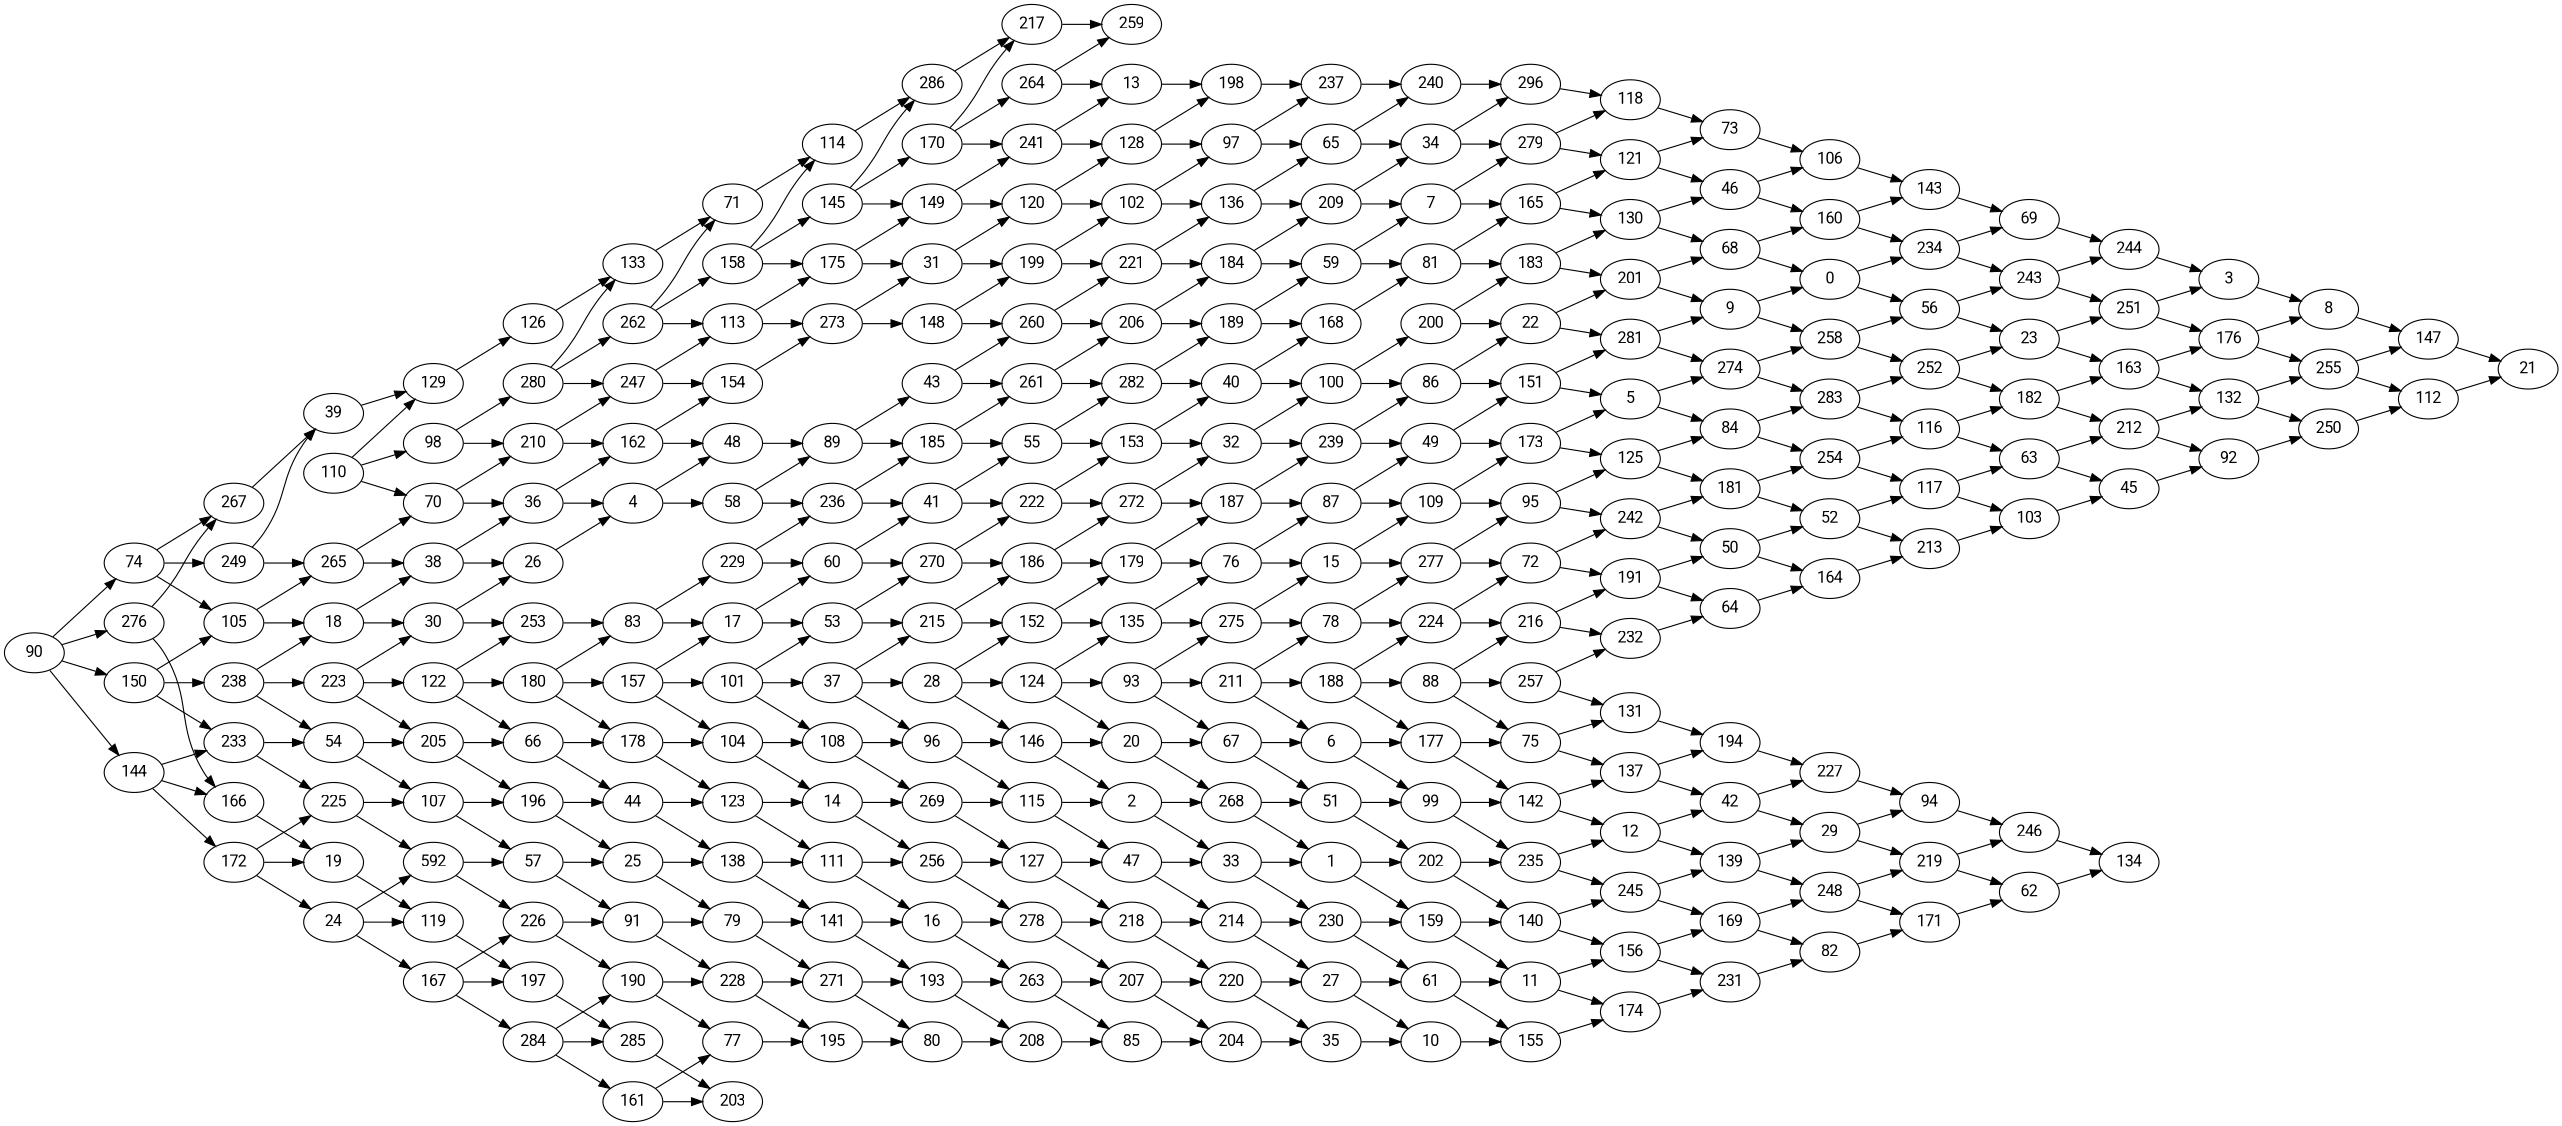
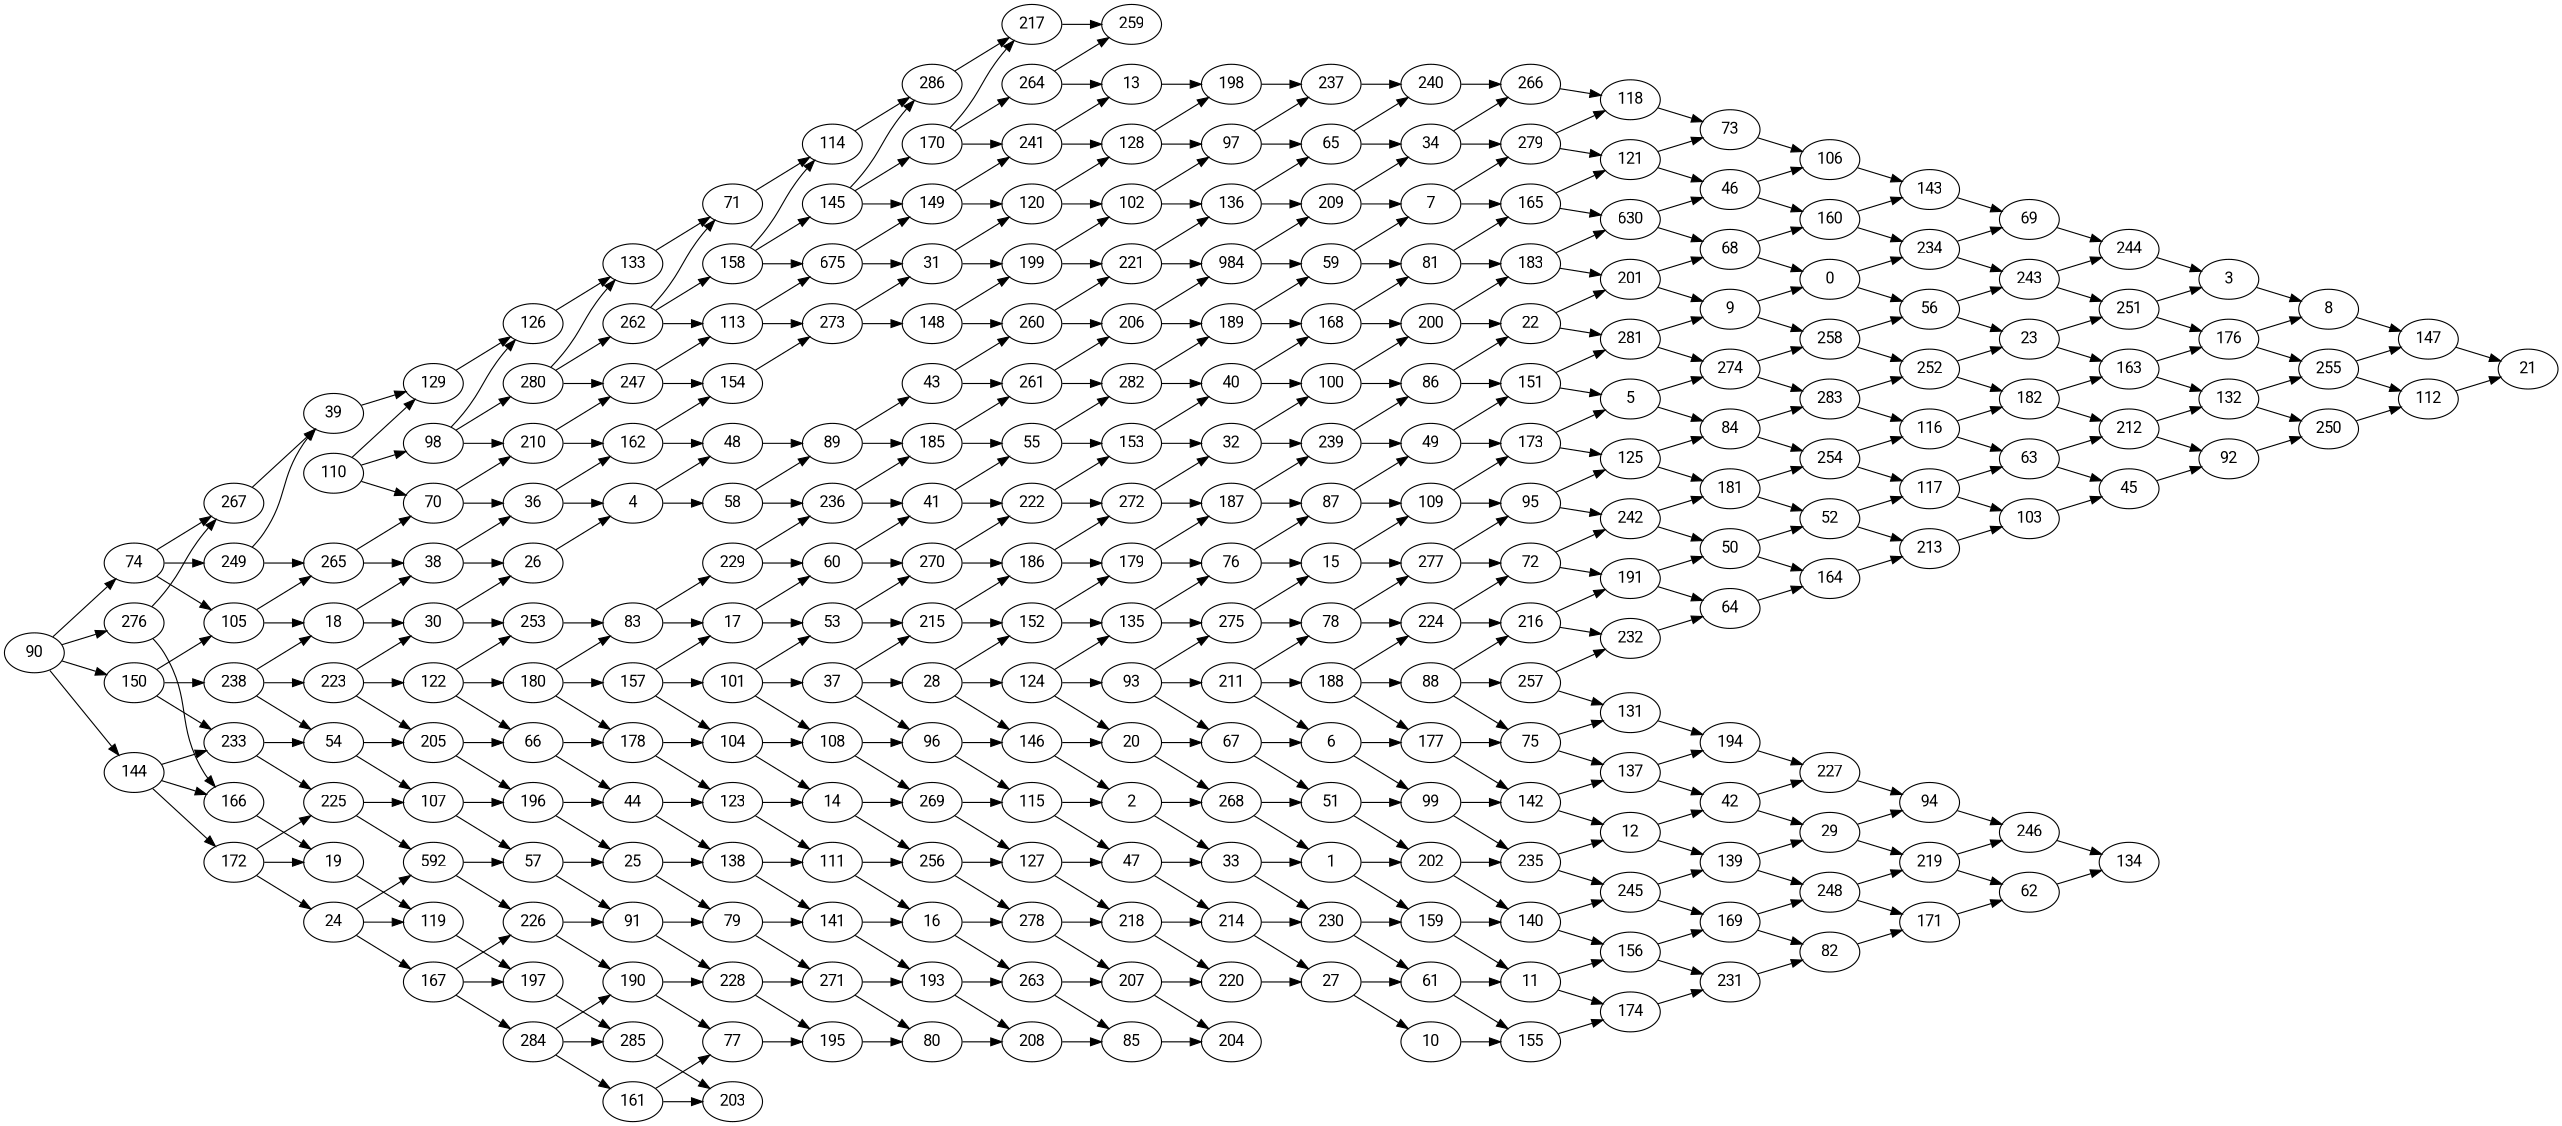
  strict digraph {
    fontname=Roboto
    rankdir=LR
    node [fontname=Roboto]
    edge [fontname=Roboto]
    0
    56
    234
    23
    243
    69
    163
    251
    244
    1
    159
    202
    11
    140
    235
    174
    156
    245
    12
    2
    33
    268
    230
    51
    61
    99
    3
    8
    147
    21
    4
    48
    58
    89
    236
    43
    185
    41
    5
    84
    274
    254
    283
    258
    117
    116
    252
    6
    177
    142
    75
    137
    131
    7
    165
    279
    121
-   130
+   130 [label=630]
    118
    46
    73
    68
    9
    182
    10
    155
    231
    169
    248
    82
    42
    139
    29
    227
    94
    219
    171
    13
    198
    237
    240
    14
    256
    269
    278
    127
    115
    207
    218
    47
    15
    109
    277
    173
    95
    72
    125
    242
    191
    16
    263
    85
    204
    220
    214
    17
    53
    60
    215
    270
    152
    186
    222
    55
    18
    30
    38
    26
    253
    36
    83
    162
    19
    119
    197
    285
    20
    67
    22
    201
    281
    160
    132
    176
    250
    255
    24
    167
    n139 [label=592]
    226
    284
    57
    91
    190
    161
    25
    79
    138
    141
    271
    111
    193
    80
    27
    28
    124
    146
    93
    135
    179
    211
    275
    76
    187
    246
    62
    134
    229
    31
    120
    199
    102
    128
    221
    97
    136
-   184
+   184 [label=984]
    32
    100
    239
    86
    200
    49
    151
    183
    34
-   266 [label=296]
-   35
+   266
    154
    273
    37
    96
    272
    39
    129
    126
    133
    40
    168
    81
    153
    282
    189
    260
    261
    206
    44
    123
    45
    92
    112
    106
    143
    181
    50
    52
    164
    213
    63
    103
    212
    54
    107
    205
    196
    66
    178
    59
    228
    195
    64
    65
    104
    108
    70
    210
    247
    113
    71
    114
    286
    217
    74
    105
    249
    267
    265
    110
    98
    194
    87
    77
    208
    78
    224
    216
    232
    88
    257
    90
    144
    150
    276
    166
    172
    233
    238
    225
    223
    188
    280
    262
    158
    101
    209
-   175
+   175 [label=675]
    149
    148
    241
    259
    203
    122
    180
    157
    145
    170
    264
    0 -> 56
    0 -> 234
    56 -> 23
    56 -> 243
    234 -> 243
    234 -> 69
    23 -> 163
    23 -> 251
    243 -> 251
    243 -> 244
    69 -> 244
    163 -> 132
    163 -> 176
    251 -> 3
    251 -> 176
    244 -> 3
    1 -> 159
    1 -> 202
    159 -> 11
    159 -> 140
    202 -> 140
    202 -> 235
    11 -> 174
    11 -> 156
    140 -> 156
    140 -> 245
    235 -> 245
    235 -> 12
    174 -> 231
    156 -> 231
    156 -> 169
    245 -> 169
    245 -> 139
    12 -> 42
    12 -> 139
    2 -> 33
    2 -> 268
    33 -> 1
    33 -> 230
    268 -> 1
    268 -> 51
    230 -> 159
    230 -> 61
    51 -> 202
    51 -> 99
    61 -> 11
    61 -> 155
    99 -> 235
    99 -> 142
    3 -> 8
    8 -> 147
    147 -> 21
    4 -> 48
    4 -> 58
    48 -> 89
    58 -> 89
    58 -> 236
    89 -> 43
    89 -> 185
    236 -> 185
    236 -> 41
    43 -> 260
    43 -> 261
    185 -> 55
    185 -> 261
    41 -> 222
    41 -> 55
    5 -> 84
    5 -> 274
    84 -> 254
    84 -> 283
    274 -> 283
    274 -> 258
    254 -> 117
    254 -> 116
    283 -> 116
    283 -> 252
    258 -> 56
    258 -> 252
    117 -> 63
    117 -> 103
    116 -> 182
    116 -> 63
    252 -> 23
    252 -> 182
    6 -> 99
    6 -> 177
    177 -> 142
    177 -> 75
    142 -> 12
    142 -> 137
    75 -> 137
    75 -> 131
    137 -> 42
    137 -> 194
    131 -> 194
    7 -> 165
    7 -> 279
    165 -> 121
    165 -> 130
    279 -> 121
    279 -> 118
    121 -> 46
    121 -> 73
    130 -> 46
    130 -> 68
    118 -> 73
    46 -> 160
    46 -> 106
    73 -> 106
    68 -> 0
    68 -> 160
    9 -> 0
    9 -> 258
    182 -> 163
    182 -> 212
    10 -> 155
    155 -> 174
    231 -> 82
    169 -> 248
    169 -> 82
    248 -> 219
    248 -> 171
    82 -> 171
    42 -> 29
    42 -> 227
    139 -> 248
    139 -> 29
    29 -> 94
    29 -> 219
    227 -> 94
    94 -> 246
    219 -> 246
    219 -> 62
    171 -> 62
    13 -> 198
    198 -> 237
    237 -> 240
    240 -> 266
    14 -> 256
    14 -> 269
    256 -> 278
    256 -> 127
    269 -> 127
    269 -> 115
    278 -> 207
    278 -> 218
    127 -> 218
    127 -> 47
    115 -> 2
    115 -> 47
    207 -> 204
    207 -> 220
    218 -> 220
    218 -> 214
    47 -> 33
    47 -> 214
    15 -> 109
    15 -> 277
    109 -> 173
    109 -> 95
    277 -> 95
    277 -> 72
    173 -> 5
    173 -> 125
    95 -> 125
    95 -> 242
    72 -> 242
    72 -> 191
    125 -> 84
    125 -> 181
    242 -> 181
    242 -> 50
    191 -> 50
    191 -> 64
    16 -> 278
    16 -> 263
    263 -> 207
    263 -> 85
    85 -> 204
-   204 -> 35
    220 -> 27
-   220 -> 35
    214 -> 230
    214 -> 27
    17 -> 53
    17 -> 60
    53 -> 215
    53 -> 270
    60 -> 41
    60 -> 270
    215 -> 152
    215 -> 186
    270 -> 186
    270 -> 222
    152 -> 135
    152 -> 179
    186 -> 179
    186 -> 272
    222 -> 272
    222 -> 153
    55 -> 153
    55 -> 282
    18 -> 30
    18 -> 38
    30 -> 26
    30 -> 253
    38 -> 26
    38 -> 36
    26 -> 4
    253 -> 83
    36 -> 4
    36 -> 162
    83 -> 17
    83 -> 229
    162 -> 48
    162 -> 154
    19 -> 119
    119 -> 197
    197 -> 285
    285 -> 203
    20 -> 268
    20 -> 67
    67 -> 51
    67 -> 6
    22 -> 201
    22 -> 281
    201 -> 68
    201 -> 9
    281 -> 274
    281 -> 9
    160 -> 234
    160 -> 143
    132 -> 250
    132 -> 255
    176 -> 8
    176 -> 255
    250 -> 112
    255 -> 147
    255 -> 112
    24 -> 119
    24 -> 167
    24 -> n139
    167 -> 197
    167 -> 226
    167 -> 284
    n139 -> 226
    n139 -> 57
    226 -> 91
    226 -> 190
    284 -> 285
    284 -> 190
    284 -> 161
    57 -> 91
    57 -> 25
    91 -> 79
    91 -> 228
    190 -> 228
    190 -> 77
    161 -> 77
    161 -> 203
    25 -> 79
    25 -> 138
    79 -> 141
    79 -> 271
    138 -> 141
    138 -> 111
    141 -> 16
    141 -> 193
    271 -> 193
    271 -> 80
    111 -> 256
    111 -> 16
    193 -> 263
    193 -> 208
    80 -> 208
    27 -> 61
    27 -> 10
    28 -> 152
    28 -> 124
    28 -> 146
    124 -> 20
    124 -> 93
    124 -> 135
    146 -> 2
    146 -> 20
    93 -> 67
    93 -> 211
    93 -> 275
    135 -> 275
    135 -> 76
    179 -> 76
    179 -> 187
    211 -> 6
    211 -> 78
    211 -> 188
    275 -> 15
    275 -> 78
    76 -> 15
    76 -> 87
    187 -> 239
    187 -> 87
    246 -> 134
    62 -> 134
    229 -> 236
    229 -> 60
    31 -> 120
    31 -> 199
    120 -> 102
    120 -> 128
    199 -> 102
    199 -> 221
    102 -> 97
    102 -> 136
    128 -> 198
    128 -> 97
    221 -> 136
    221 -> 184
    97 -> 237
    97 -> 65
    136 -> 65
    136 -> 209
    184 -> 59
    184 -> 209
    32 -> 100
    32 -> 239
    100 -> 86
    100 -> 200
    239 -> 86
    239 -> 49
    86 -> 22
    86 -> 151
    200 -> 22
    200 -> 183
    49 -> 173
    49 -> 151
    151 -> 5
    151 -> 281
    183 -> 130
    183 -> 201
    34 -> 279
    34 -> 266
    266 -> 118
-   35 -> 10
    154 -> 273
    273 -> 31
    273 -> 148
    37 -> 215
    37 -> 28
    37 -> 96
    96 -> 115
    96 -> 146
    272 -> 187
    272 -> 32
    39 -> 129
    129 -> 126
    126 -> 133
    133 -> 71
    40 -> 100
    40 -> 168
+   168 -> 200
    168 -> 81
    81 -> 165
    81 -> 183
    153 -> 32
    153 -> 40
    282 -> 40
    282 -> 189
    189 -> 168
    189 -> 59
    260 -> 221
    260 -> 206
    261 -> 282
    261 -> 206
    206 -> 184
    206 -> 189
    44 -> 138
    44 -> 123
    123 -> 14
    123 -> 111
    45 -> 92
    92 -> 250
    112 -> 21
    106 -> 143
    143 -> 69
    181 -> 254
    181 -> 52
    50 -> 52
    50 -> 164
    52 -> 117
    52 -> 213
    164 -> 213
    213 -> 103
    63 -> 45
    63 -> 212
    103 -> 45
    212 -> 132
    212 -> 92
    54 -> 107
    54 -> 205
    107 -> 57
    107 -> 196
    205 -> 196
    205 -> 66
    196 -> 25
    196 -> 44
    66 -> 44
    66 -> 178
    178 -> 123
    178 -> 104
    59 -> 7
    59 -> 81
    228 -> 271
    228 -> 195
    195 -> 80
    64 -> 164
    65 -> 240
    65 -> 34
    104 -> 14
    104 -> 108
    108 -> 269
    108 -> 96
    70 -> 36
    70 -> 210
    210 -> 162
    210 -> 247
    247 -> 154
    247 -> 113
    113 -> 273
    113 -> 175
    71 -> 114
    114 -> 286
    286 -> 217
    217 -> 259
    74 -> 105
    74 -> 249
    74 -> 267
    105 -> 18
    105 -> 265
    249 -> 39
    249 -> 265
    267 -> 39
    265 -> 38
    265 -> 70
    110 -> 129
    110 -> 70
    110 -> 98
+   98 -> 126
    98 -> 210
    98 -> 280
    194 -> 227
    87 -> 109
    87 -> 49
    77 -> 195
    208 -> 85
    78 -> 277
    78 -> 224
    224 -> 72
    224 -> 216
    216 -> 191
    216 -> 232
    232 -> 64
    88 -> 75
    88 -> 216
    88 -> 257
    257 -> 131
    257 -> 232
    90 -> 74
    90 -> 144
    90 -> 150
    90 -> 276
    144 -> 166
    144 -> 172
    144 -> 233
    150 -> 105
    150 -> 233
    150 -> 238
    276 -> 267
    276 -> 166
    166 -> 19
    172 -> 19
    172 -> 24
    172 -> 225
    233 -> 54
    233 -> 225
    238 -> 18
    238 -> 54
    238 -> 223
    225 -> n139
    225 -> 107
    223 -> 30
    223 -> 205
    223 -> 122
    188 -> 177
    188 -> 224
    188 -> 88
    280 -> 133
    280 -> 247
    280 -> 262
    262 -> 113
    262 -> 71
    262 -> 158
    158 -> 114
    158 -> 175
    158 -> 145
    101 -> 53
    101 -> 37
    101 -> 108
    209 -> 7
    209 -> 34
    175 -> 31
    175 -> 149
    149 -> 120
    149 -> 241
    148 -> 199
    148 -> 260
    241 -> 13
    241 -> 128
    122 -> 253
    122 -> 66
    122 -> 180
    180 -> 83
    180 -> 178
    180 -> 157
    157 -> 17
    157 -> 104
    157 -> 101
    145 -> 286
    145 -> 149
    145 -> 170
    170 -> 217
    170 -> 241
    170 -> 264
    264 -> 13
    264 -> 259
  }
